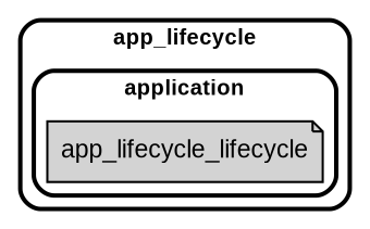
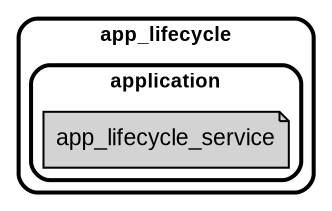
  digraph {
    fontname="Arial Black"
    fontsize=13
    penwidth=2.6
    style=rounded
    rankdir=LR
-   n1 [fillcolor=lightgrey fontname=Arial fontsize=15 label=app_lifecycle_lifecycle penwidth=1.3 shape=note style="filled,rounded"]
+   n1 [fillcolor=lightgrey fontname=Arial fontsize=15 label=app_lifecycle_service penwidth=1.3 shape=note style="filled,rounded"]
    subgraph cluster_1 {
      label=app_lifecycle
      subgraph cluster_2 {
        label=application
        n1
      }
    }
  }
